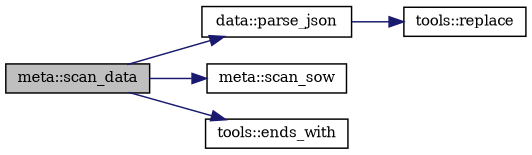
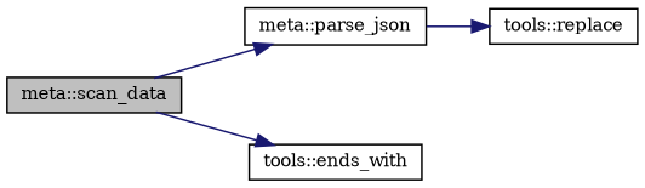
  digraph {
    fontname="DejaVu Serif"
    rankdir=LR
    node [color=black fillcolor=white fontname="DejaVu Serif" fontsize=10 shape=record style=filled]
    edge [color=midnightblue fontname="DejaVu Serif" fontsize=10 labelfontname=Helvetica labelfontsize=10 style=solid]
    n1 [fillcolor=grey75 fontcolor=black height=0.2 label="meta::scan_data" width=0.4]
-   n2 [height=0.2 label="data::parse_json" width=0.4]
-   n3 [height=0.2 label="meta::scan_sow" width=0.4]
+   n2 [height=0.2 label="meta::parse_json" width=0.4]
    n4 [height=0.2 label="tools::ends_with" width=0.4]
    n5 [height=0.2 label="tools::replace" width=0.4]
    n1 -> n2
-   n1 -> n3
    n1 -> n4
    n2 -> n5
  }
